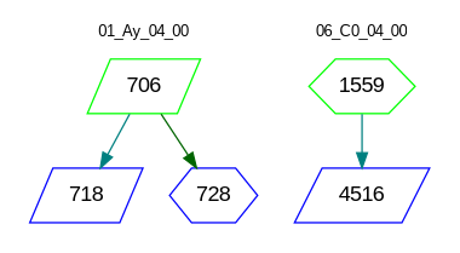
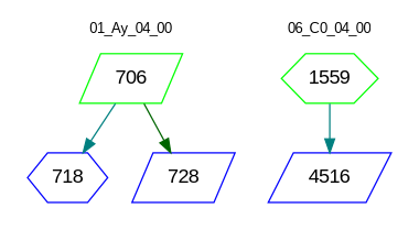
  digraph {
    fontname="Liberation Sans"
    node [color=blue fontname="Liberation Sans" shape=parallelogram]
    edge [color=teal fontname="Liberation Sans"]
    n1 [color=green label=706]
-   n2 [label=718]
-   n3 [label=728 shape=hexagon]
+   n2 [label=718 shape=hexagon]
+   n3 [label=728]
    n4 [color=green label=1559 shape=hexagon]
    n5 [label=4516]
    subgraph cluster_1 {
      color=white
      fontsize=10
      label="01_Ay_04_00"
      n1
      n2
      n3
    }
    subgraph cluster_2 {
      color=white
      fontsize=10
      label="06_C0_04_00"
      n4
      n5
    }
    n1 -> n2
    n1 -> n3 [color=darkgreen]
    n4 -> n5
  }
